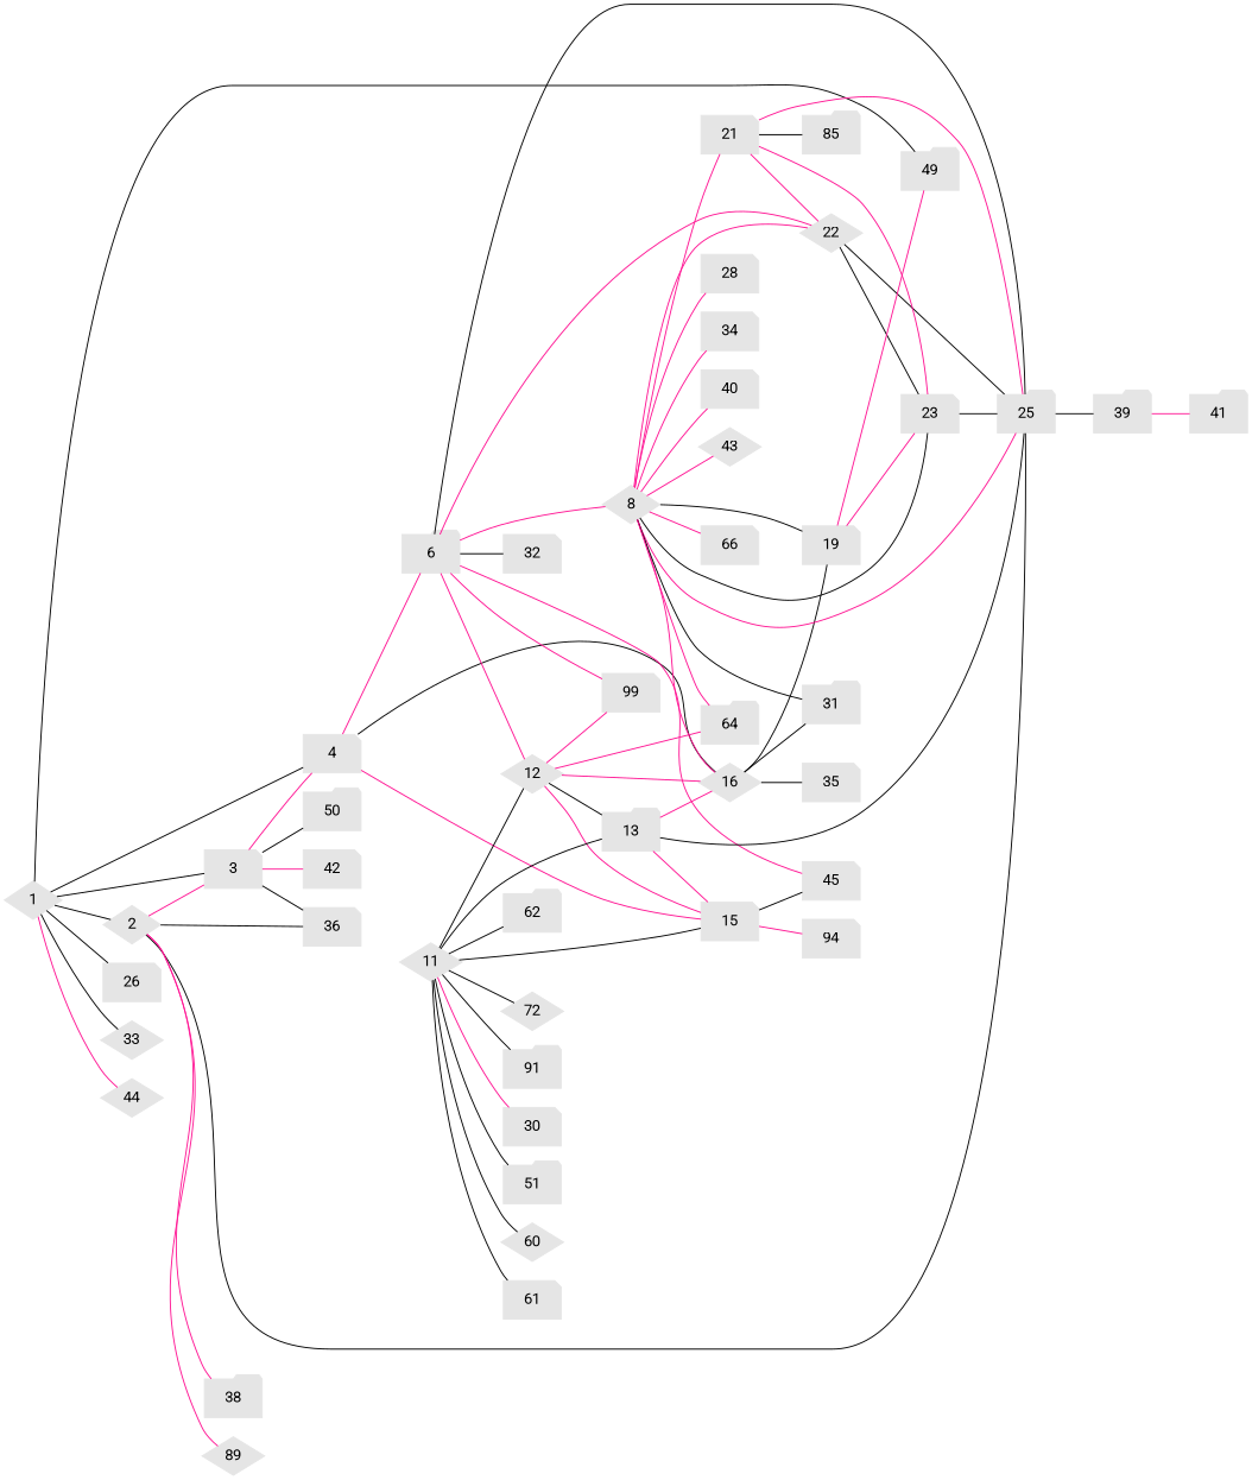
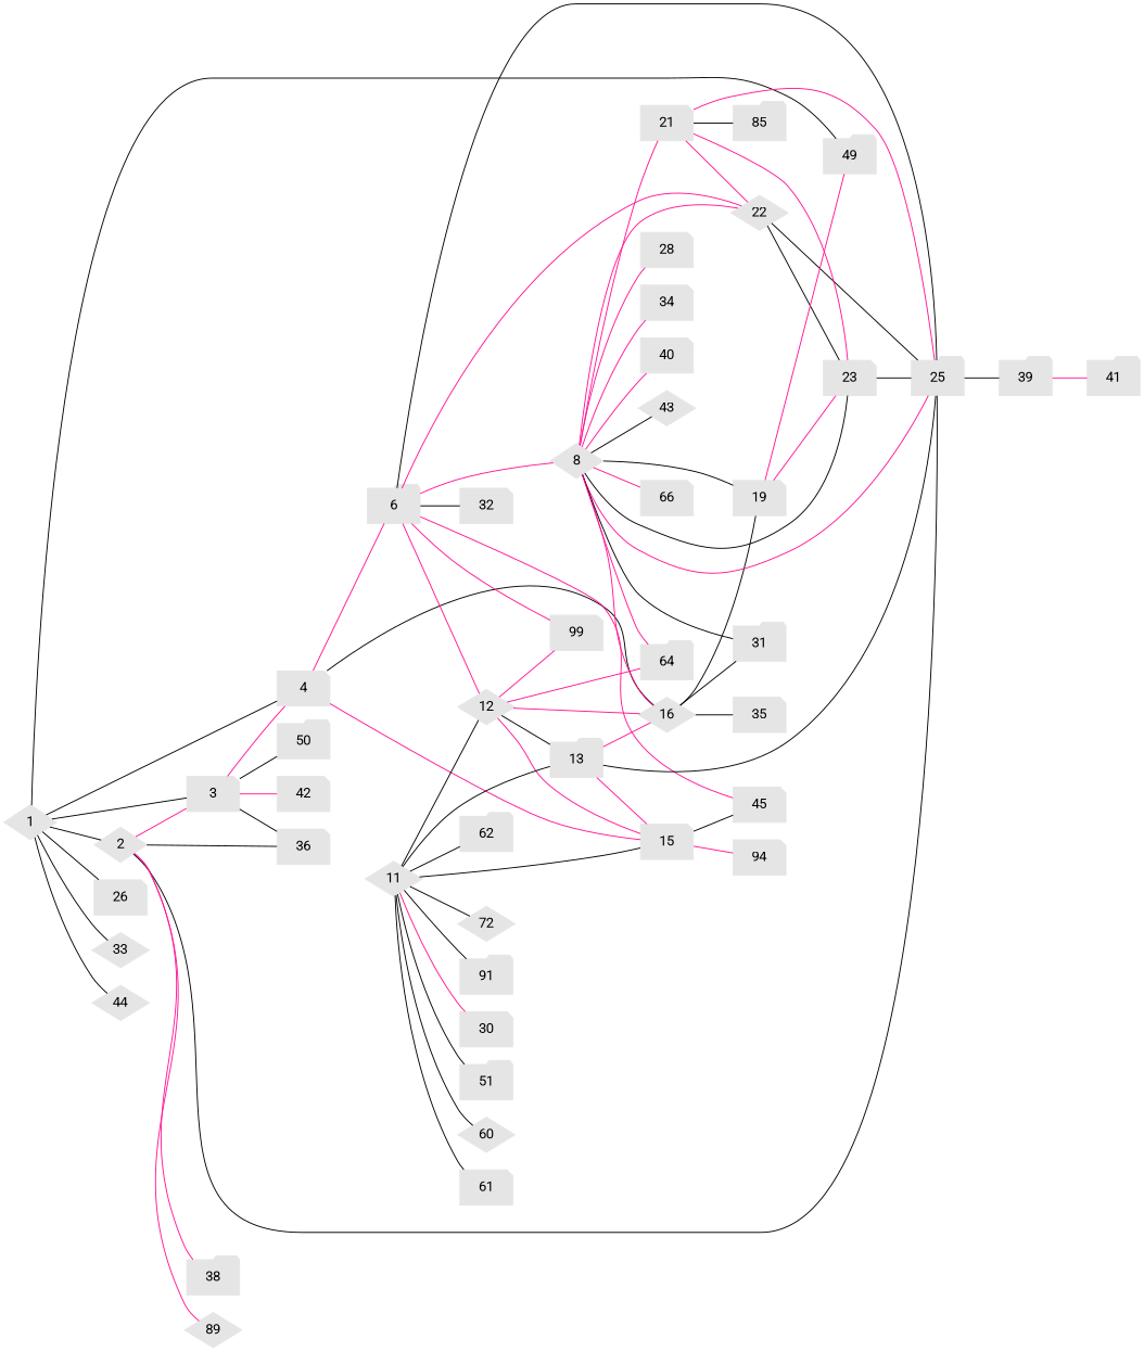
  graph {
    fontname=Roboto
    rankdir=LR
    node [color=gray90 fontname=Roboto shape=note style=filled]
    edge [color=deeppink fontname=Roboto]
    1 [shape=diamond super="+54"]
    2 [shape=diamond]
    3
    4 [super="+58+5"]
    26
    33 [shape=diamond]
    44 [shape=diamond]
    49 [shape=folder super="+68+59"]
    25 [shape=folder super="+86+96+48+52"]
    38 [shape=folder]
    89 [shape=diamond]
    36
    42
    50 [shape=folder]
    6 [shape=folder super="+9+7+69+95+71+88"]
    15 [super="+46"]
    16 [shape=diamond super="+65+74+83+97+78+29+17+18"]
    39 [shape=folder]
    8 [shape=diamond super="+24"]
    12 [shape=diamond]
    22 [shape=diamond super="+79"]
    32
    45
    99 [super="+100"]
    94
    19 [super="+20"]
    31 [shape=folder]
    35
    21 [super="+53+27"]
    23 [super="+70+87"]
    28
    34
    40
    43 [shape=diamond super="+98+55"]
    64 [shape=folder]
    66
    13 [shape=folder]
    85 [shape=folder]
    11 [shape=diamond super="+14"]
    30
    51 [shape=folder]
    60 [shape=diamond]
    61
    62 [shape=folder super="+75"]
    72 [shape=diamond]
    91 [shape=folder]
    41 [shape=folder]
    1 -- 2 [color=black]
    1 -- 3 [color=black]
    1 -- 4 [color=black weight=2]
    1 -- 26 [color=black]
    1 -- 33 [color=black]
-   1 -- 44
+   1 -- 44 [color=black]
    1 -- 49 [color=black]
    2 -- 3
    2 -- 25 [color=black]
    2 -- 38
    2 -- 89
    2 -- 36 [color=black weight=2]
    3 -- 4 [weight=2]
    3 -- 36 [color=black]
    3 -- 42
    3 -- 50 [color=black]
    4 -- 6 [weight=2]
    4 -- 15
    4 -- 16 [color=black]
    25 -- 39 [color=black]
    6 -- 25 [color=black]
    6 -- 8 [weight=3]
    6 -- 12
    6 -- 22
    6 -- 32 [color=black]
    6 -- 45
    6 -- 99
    15 -- 45 [color=black]
    15 -- 94
    16 -- 19 [color=black weight=6]
    16 -- 31 [color=black]
    16 -- 35 [color=black]
    39 -- 41
    8 -- 25
    8 -- 16
    8 -- 22
    8 -- 19 [color=black]
    8 -- 31 [color=black]
    8 -- 21
    8 -- 23 [color=black]
    8 -- 28
    8 -- 34
    8 -- 40
-   8 -- 43
+   8 -- 43 [color=black]
    8 -- 64
    8 -- 66
    12 -- 15
    12 -- 16
    12 -- 99
    12 -- 64
    12 -- 13 [color=black]
    22 -- 25 [color=black]
    22 -- 23 [color=black]
    19 -- 49
    19 -- 23
    21 -- 25
    21 -- 22
    21 -- 23
    21 -- 85 [color=black]
    23 -- 25 [color=black]
    13 -- 25 [color=black]
    13 -- 15
    13 -- 16
    11 -- 15 [color=black weight=2]
    11 -- 12 [color=black weight=2]
    11 -- 13 [color=black weight=2]
    11 -- 30
    11 -- 51 [color=black]
    11 -- 60 [color=black]
    11 -- 61 [color=black]
    11 -- 62 [color=black]
    11 -- 72 [color=black]
    11 -- 91 [color=black]
  }
